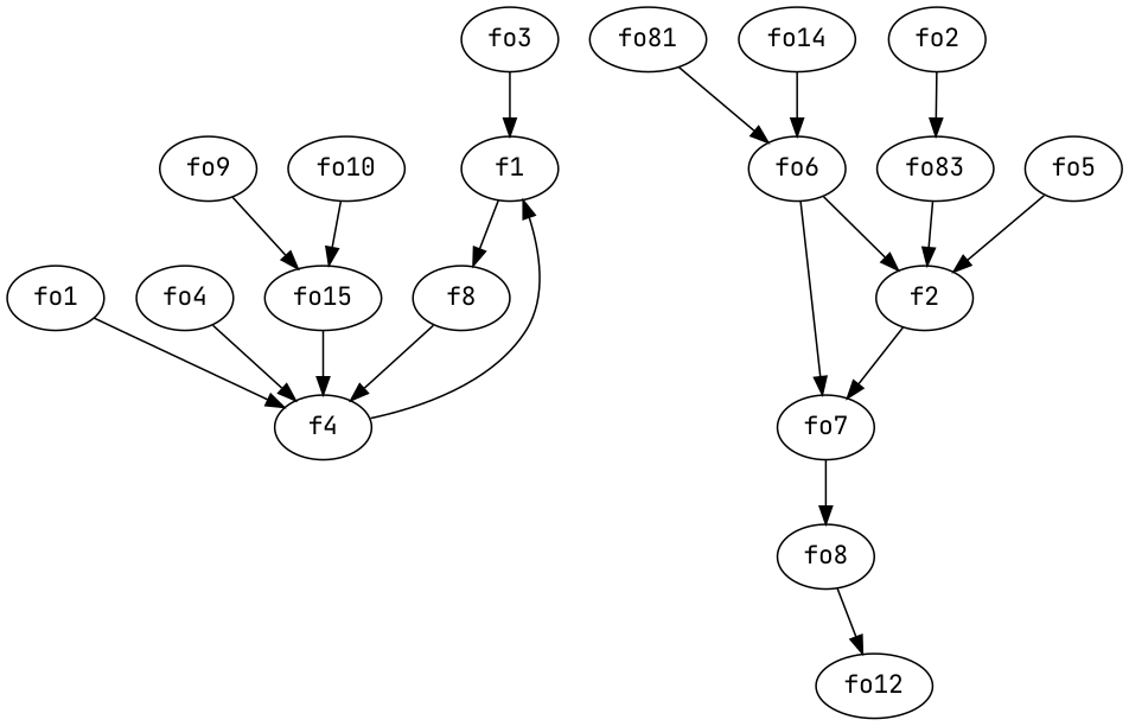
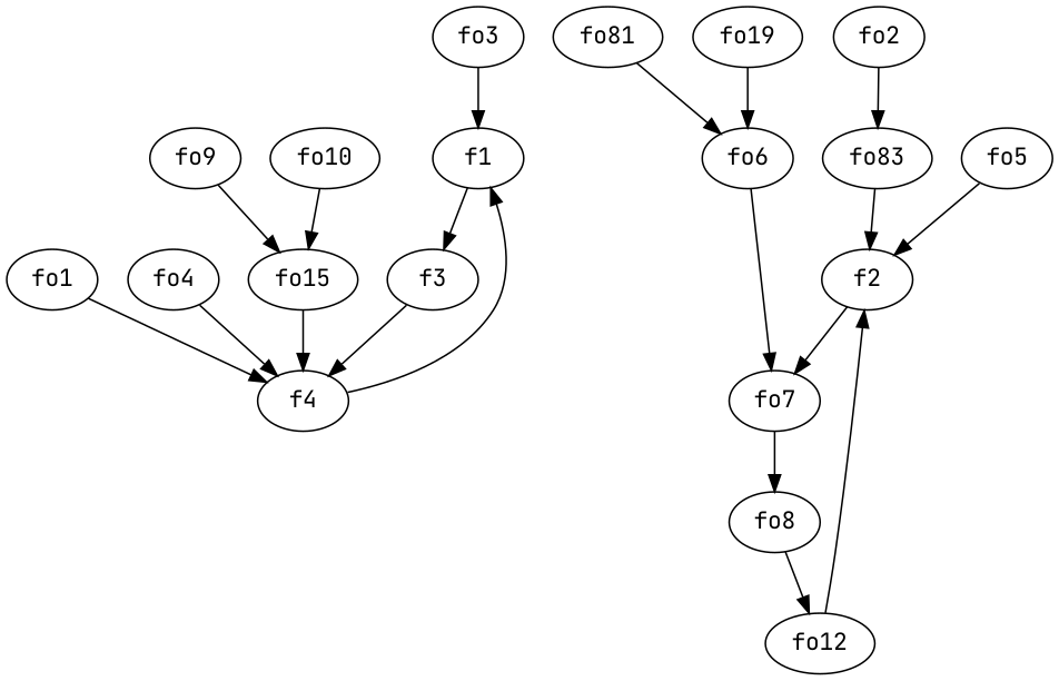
  strict digraph {
    fontname="JetBrains Mono"
    node [fontname="JetBrains Mono"]
    edge [fontname="JetBrains Mono" weight=2]
    f1
-   f3 [label=f8]
+   f3
    f4
    f2
    fo7
    fo8
    fo1
    n8 [label=fo83]
    fo2
    fo3
    fo4
    fo5
    fo6
    fo12
    fo9
    fo15
    fo10
    n18 [label=fo81]
-   fo14
+   fo14 [label=fo19]
    f1 -> f3
    f3 -> f4
    f4 -> f1
    f2 -> fo7
    fo7 -> fo8
    fo8 -> fo12
    fo1 -> f4
    n8 -> f2
    fo2 -> n8
    fo3 -> f1
    fo4 -> f4
    fo5 -> f2
    fo6 -> fo7
-   fo6 -> f2
+   fo12 -> f2
    fo9 -> fo15
    fo15 -> f4
    fo10 -> fo15
    n18 -> fo6
    fo14 -> fo6
  }
